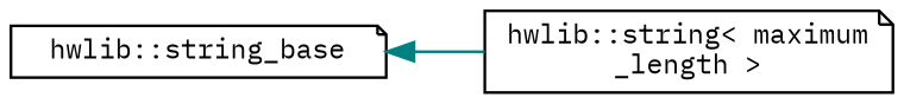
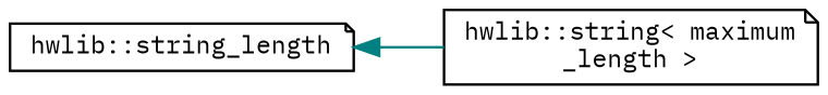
  digraph {
    rankdir=LR
    fontname="IBM Plex Mono"
    node [color=black fillcolor=white fontname="IBM Plex Mono" fontsize=10 shape=note style=filled]
-   n1 [height=0.2 label="hwlib::string_base" width=0.4]
+   n1 [height=0.2 label="hwlib::string_length" width=0.4]
    n2 [height=0.2 label="hwlib::string\< maximum\l_length \>" width=0.4]
    n1 -> n2 [color=teal dir=back fontname="IBM Plex Mono" fontsize=10 labelfontname=Helvetica labelfontsize=10 style=solid]
  }
